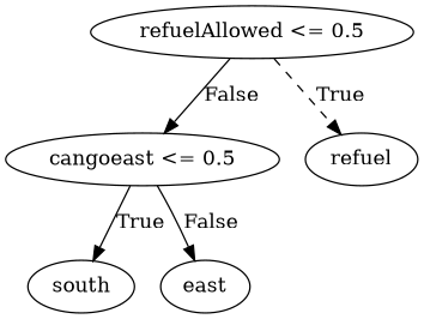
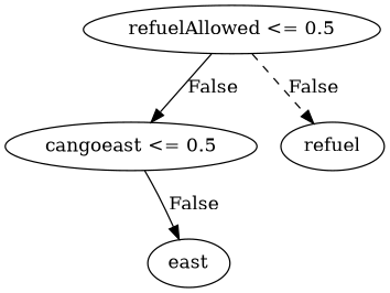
  digraph {
    n1 [label="refuelAllowed <= 0.5"]
    n2 [label="cangoeast <= 0.5"]
    n3 [label=refuel]
-   n4 [label=south]
    n5 [label=east]
    n1 -> n2 [label=False]
-   n1 -> n3 [label=True style=dashed]
-   n2 -> n4 [label=True]
+   n1 -> n3 [label=False style=dashed]
    n2 -> n5 [label=False style=solid]
  }
